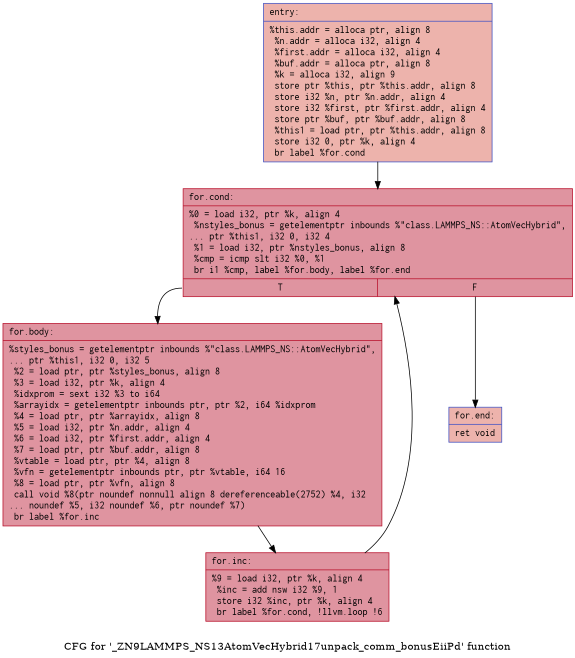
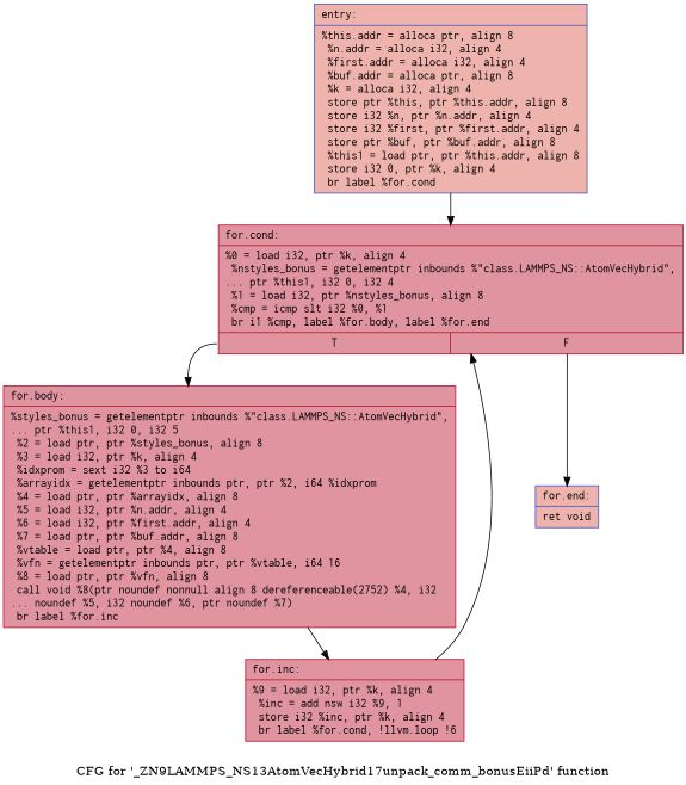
  digraph {
    label="CFG for '_ZN9LAMMPS_NS13AtomVecHybrid17unpack_comm_bonusEiiPd' function"
    node [color="#b70d28ff" fillcolor="#b70d2870" fontname=Courier shape=record style=filled]
-   n1 [color="#3d50c3ff" fillcolor="#d6524470" label="{entry:\l|  %this.addr = alloca ptr, align 8\l  %n.addr = alloca i32, align 4\l  %first.addr = alloca i32, align 4\l  %buf.addr = alloca ptr, align 8\l  %k = alloca i32, align 9\l  store ptr %this, ptr %this.addr, align 8\l  store i32 %n, ptr %n.addr, align 4\l  store i32 %first, ptr %first.addr, align 4\l  store ptr %buf, ptr %buf.addr, align 8\l  %this1 = load ptr, ptr %this.addr, align 8\l  store i32 0, ptr %k, align 4\l  br label %for.cond\l}"]
+   n1 [color="#3d50c3ff" fillcolor="#d6524470" label="{entry:\l|  %this.addr = alloca ptr, align 8\l  %n.addr = alloca i32, align 4\l  %first.addr = alloca i32, align 4\l  %buf.addr = alloca ptr, align 8\l  %k = alloca i32, align 4\l  store ptr %this, ptr %this.addr, align 8\l  store i32 %n, ptr %n.addr, align 4\l  store i32 %first, ptr %first.addr, align 4\l  store ptr %buf, ptr %buf.addr, align 8\l  %this1 = load ptr, ptr %this.addr, align 8\l  store i32 0, ptr %k, align 4\l  br label %for.cond\l}"]
    n2 [label="{for.cond:\l|  %0 = load i32, ptr %k, align 4\l  %nstyles_bonus = getelementptr inbounds %\"class.LAMMPS_NS::AtomVecHybrid\",\l... ptr %this1, i32 0, i32 4\l  %1 = load i32, ptr %nstyles_bonus, align 8\l  %cmp = icmp slt i32 %0, %1\l  br i1 %cmp, label %for.body, label %for.end\l|{<s0>T|<s1>F}}"]
    n3 [label="{for.body:\l|  %styles_bonus = getelementptr inbounds %\"class.LAMMPS_NS::AtomVecHybrid\",\l... ptr %this1, i32 0, i32 5\l  %2 = load ptr, ptr %styles_bonus, align 8\l  %3 = load i32, ptr %k, align 4\l  %idxprom = sext i32 %3 to i64\l  %arrayidx = getelementptr inbounds ptr, ptr %2, i64 %idxprom\l  %4 = load ptr, ptr %arrayidx, align 8\l  %5 = load i32, ptr %n.addr, align 4\l  %6 = load i32, ptr %first.addr, align 4\l  %7 = load ptr, ptr %buf.addr, align 8\l  %vtable = load ptr, ptr %4, align 8\l  %vfn = getelementptr inbounds ptr, ptr %vtable, i64 16\l  %8 = load ptr, ptr %vfn, align 8\l  call void %8(ptr noundef nonnull align 8 dereferenceable(2752) %4, i32\l... noundef %5, i32 noundef %6, ptr noundef %7)\l  br label %for.inc\l}"]
    n4 [color="#3d50c3ff" fillcolor="#d6524470" label="{for.end:\l|  ret void\l}"]
    n5 [label="{for.inc:\l|  %9 = load i32, ptr %k, align 4\l  %inc = add nsw i32 %9, 1\l  store i32 %inc, ptr %k, align 4\l  br label %for.cond, !llvm.loop !6\l}"]
    n1 -> n2
    n2 -> n3 [tailport=s0]
    n2 -> n4 [tailport=s1]
    n3 -> n5
    n5 -> n2
  }
